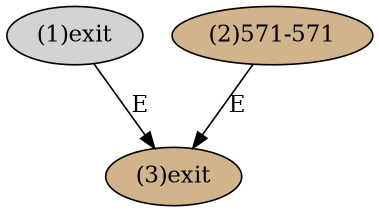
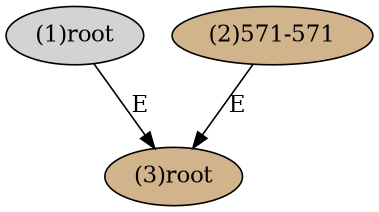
  digraph {
    node [fillcolor=tan style=filled]
-   n1 [fillcolor=lightgrey label="(1)exit"]
-   n2 [label="(3)exit"]
+   n1 [fillcolor=lightgrey label="(1)root"]
+   n2 [label="(3)root"]
    n3 [label="(2)571-571"]
    n1 -> n2 [label=E]
    n3 -> n2 [label=E]
  }
